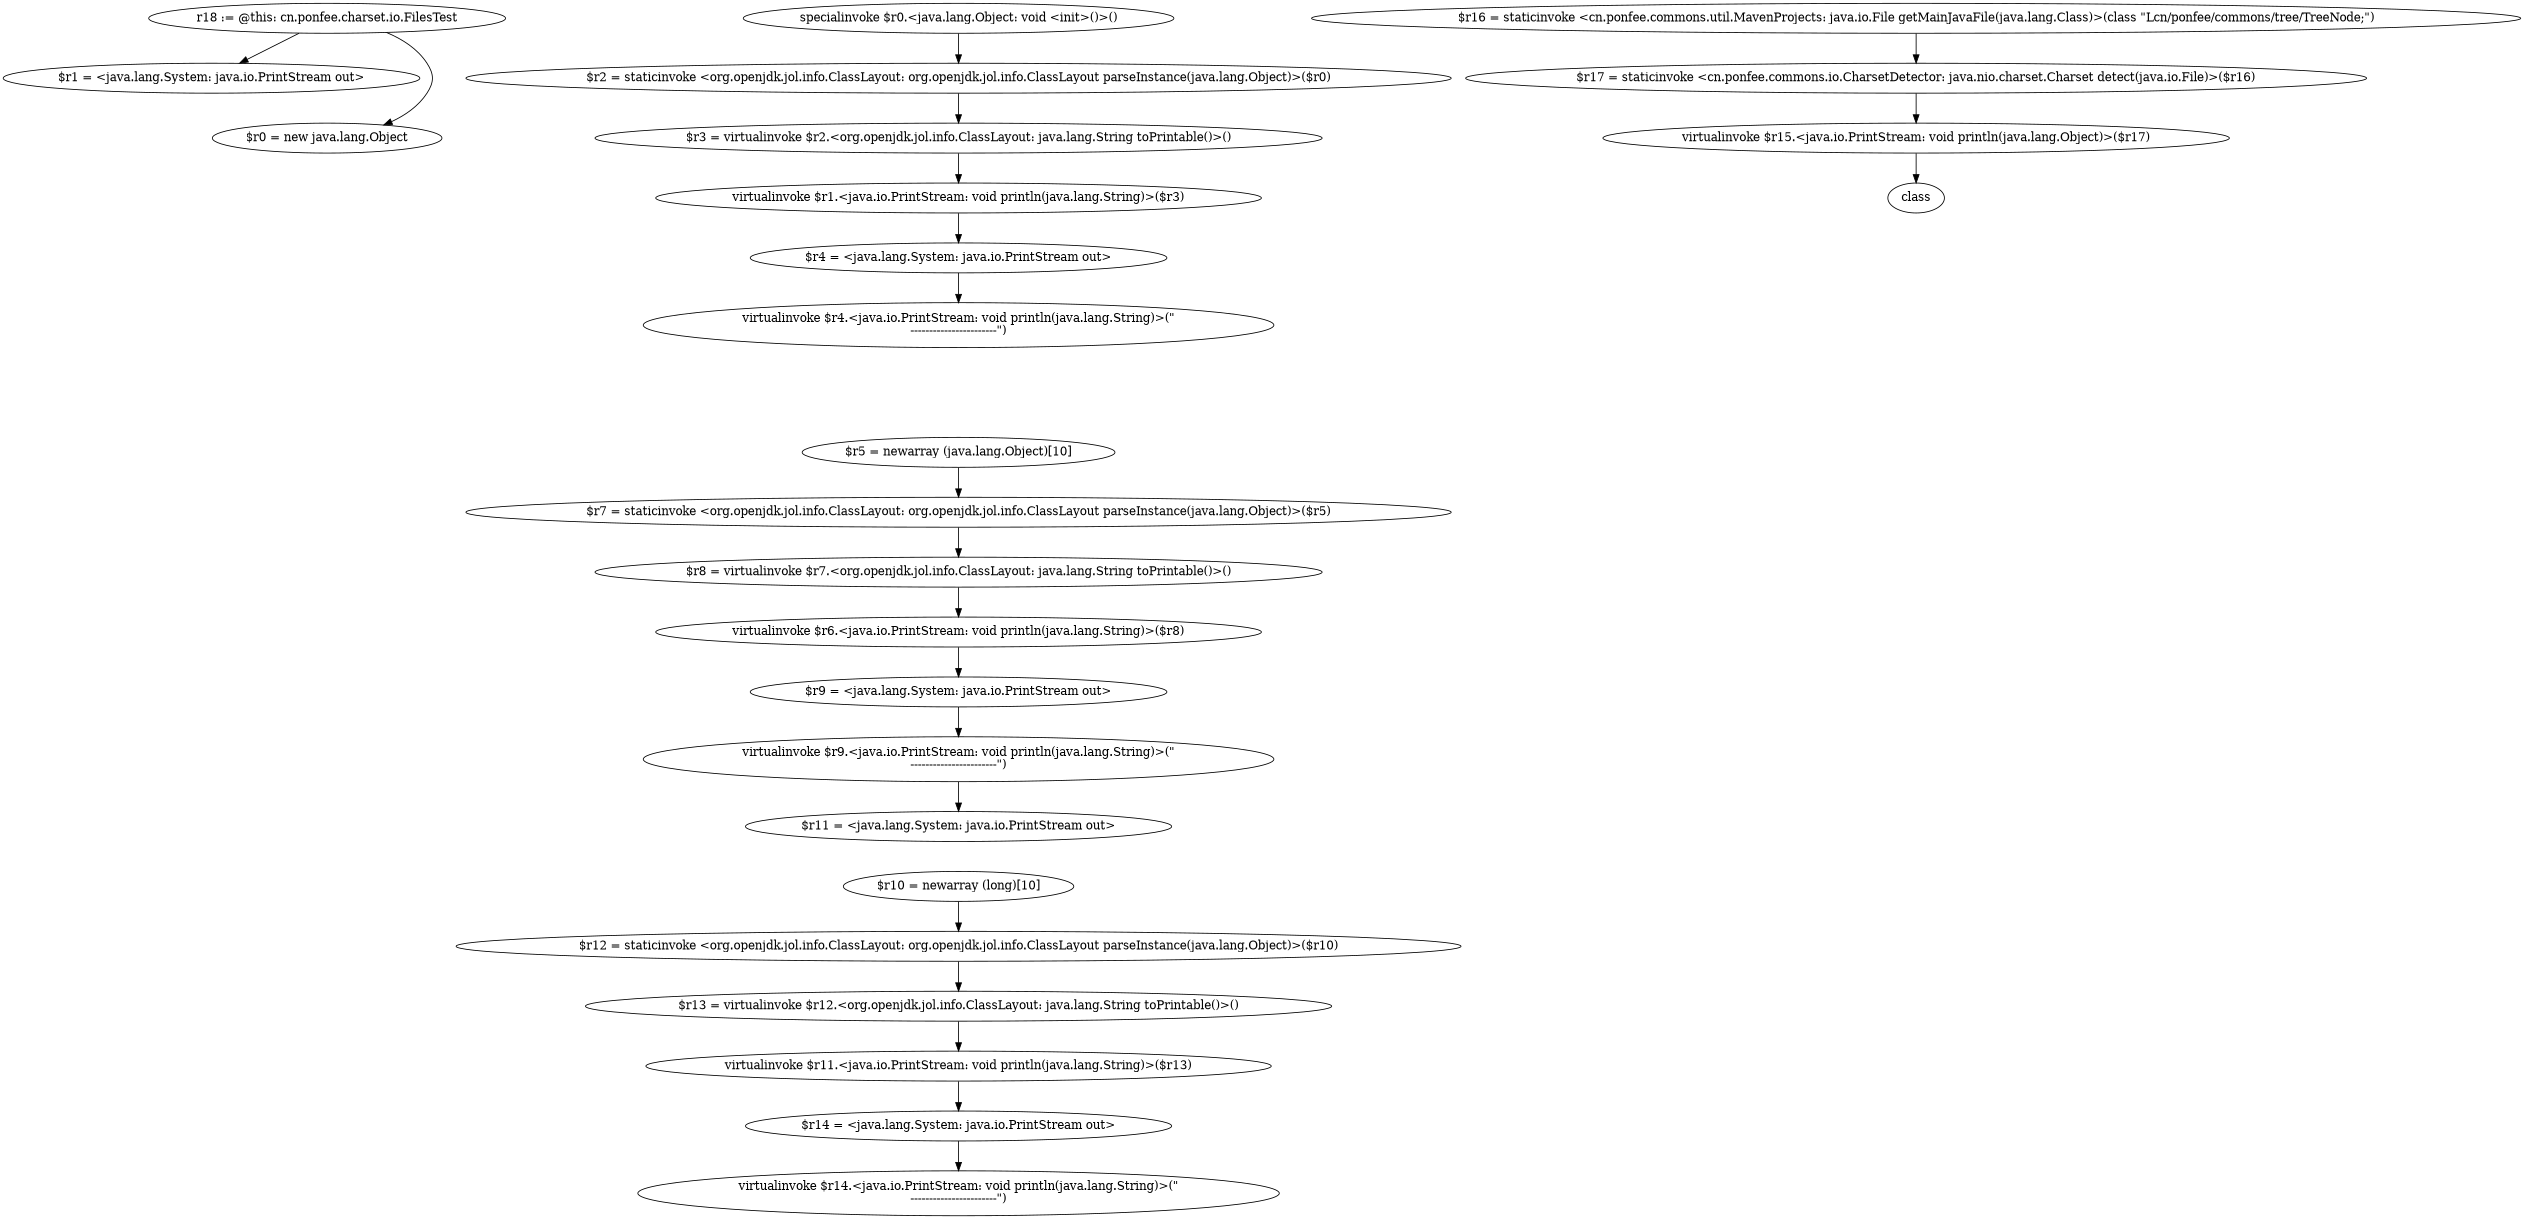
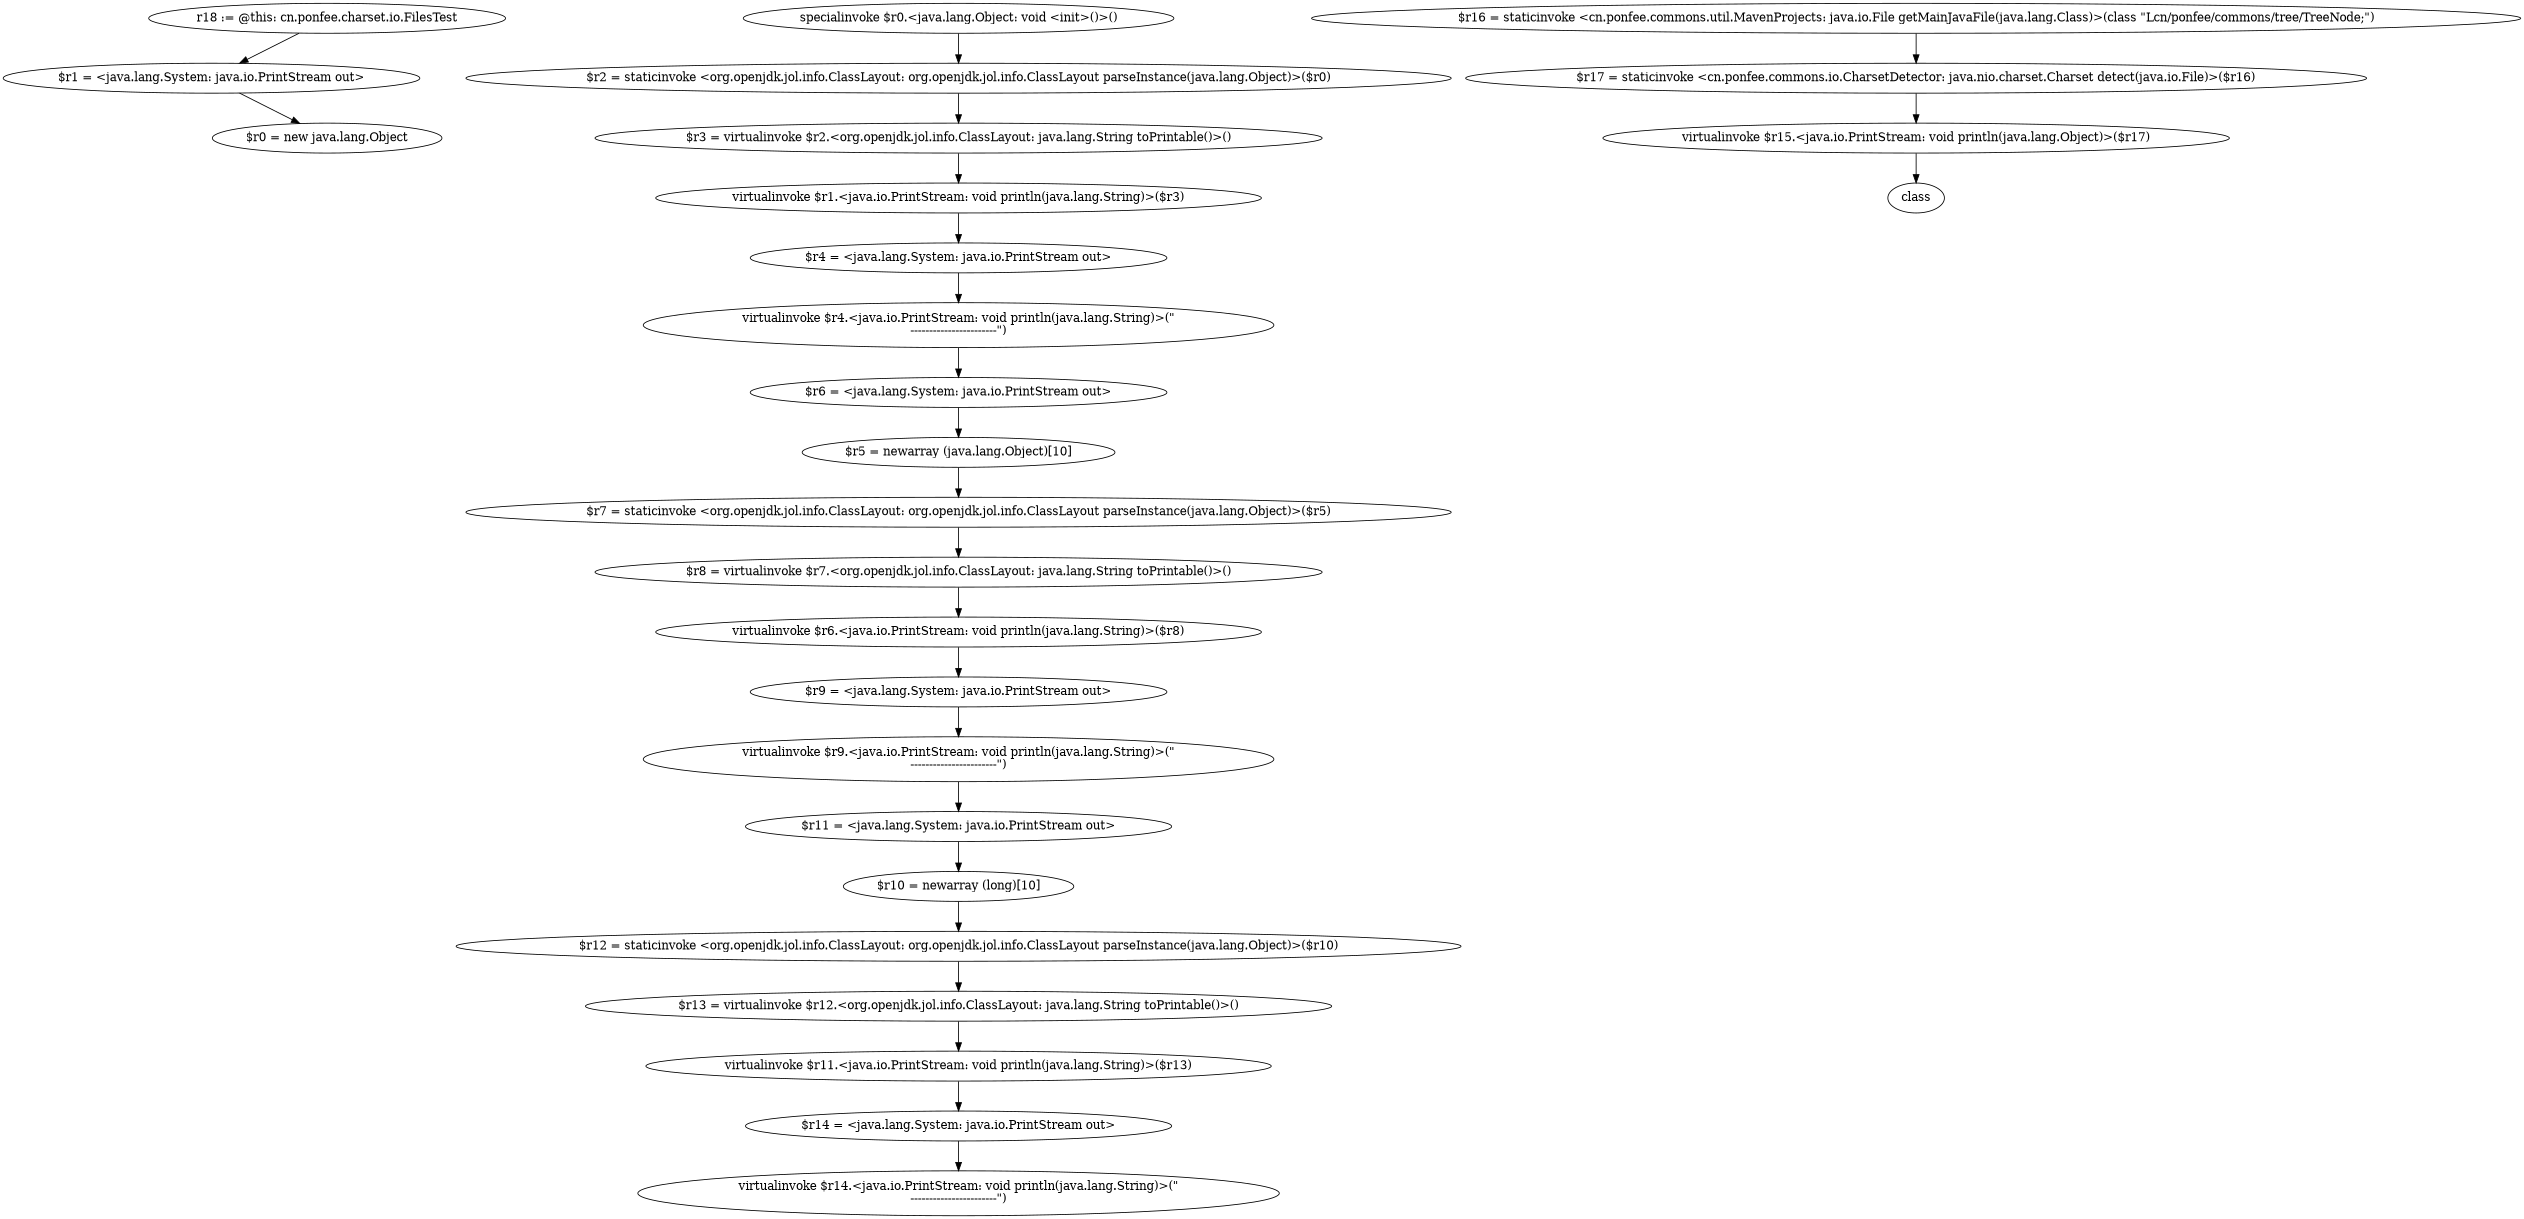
  digraph {
    n1 [label="r18 := @this: cn.ponfee.charset.io.FilesTest"]
    "$r1 = <java.lang.System: java.io.PrintStream out>"
    "$r0 = new java.lang.Object"
    "specialinvoke $r0.<java.lang.Object: void <init>()>()"
    "$r2 = staticinvoke <org.openjdk.jol.info.ClassLayout: org.openjdk.jol.info.ClassLayout parseInstance(java.lang.Object)>($r0)"
    "$r3 = virtualinvoke $r2.<org.openjdk.jol.info.ClassLayout: java.lang.String toPrintable()>()"
    "virtualinvoke $r1.<java.io.PrintStream: void println(java.lang.String)>($r3)"
    "$r4 = <java.lang.System: java.io.PrintStream out>"
    "virtualinvoke $r4.<java.io.PrintStream: void println(java.lang.String)>(\"\n-----------------------\")"
+   "$r6 = <java.lang.System: java.io.PrintStream out>"
    "$r5 = newarray (java.lang.Object)[10]"
    "$r7 = staticinvoke <org.openjdk.jol.info.ClassLayout: org.openjdk.jol.info.ClassLayout parseInstance(java.lang.Object)>($r5)"
    "$r8 = virtualinvoke $r7.<org.openjdk.jol.info.ClassLayout: java.lang.String toPrintable()>()"
    "virtualinvoke $r6.<java.io.PrintStream: void println(java.lang.String)>($r8)"
    "$r9 = <java.lang.System: java.io.PrintStream out>"
    "virtualinvoke $r9.<java.io.PrintStream: void println(java.lang.String)>(\"\n-----------------------\")"
    "$r11 = <java.lang.System: java.io.PrintStream out>"
    "$r10 = newarray (long)[10]"
    "$r12 = staticinvoke <org.openjdk.jol.info.ClassLayout: org.openjdk.jol.info.ClassLayout parseInstance(java.lang.Object)>($r10)"
    "$r13 = virtualinvoke $r12.<org.openjdk.jol.info.ClassLayout: java.lang.String toPrintable()>()"
    "virtualinvoke $r11.<java.io.PrintStream: void println(java.lang.String)>($r13)"
    "$r14 = <java.lang.System: java.io.PrintStream out>"
    "virtualinvoke $r14.<java.io.PrintStream: void println(java.lang.String)>(\"\n-----------------------\")"
    "$r16 = staticinvoke <cn.ponfee.commons.util.MavenProjects: java.io.File getMainJavaFile(java.lang.Class)>(class \"Lcn/ponfee/commons/tree/TreeNode;\")"
    "$r17 = staticinvoke <cn.ponfee.commons.io.CharsetDetector: java.nio.charset.Charset detect(java.io.File)>($r16)"
    "virtualinvoke $r15.<java.io.PrintStream: void println(java.lang.Object)>($r17)"
    n27 [label=class]
    n1 -> "$r1 = <java.lang.System: java.io.PrintStream out>"
-   n1 -> "$r0 = new java.lang.Object"
+   "$r1 = <java.lang.System: java.io.PrintStream out>" -> "$r0 = new java.lang.Object"
    "specialinvoke $r0.<java.lang.Object: void <init>()>()" -> "$r2 = staticinvoke <org.openjdk.jol.info.ClassLayout: org.openjdk.jol.info.ClassLayout parseInstance(java.lang.Object)>($r0)"
    "$r2 = staticinvoke <org.openjdk.jol.info.ClassLayout: org.openjdk.jol.info.ClassLayout parseInstance(java.lang.Object)>($r0)" -> "$r3 = virtualinvoke $r2.<org.openjdk.jol.info.ClassLayout: java.lang.String toPrintable()>()"
    "$r3 = virtualinvoke $r2.<org.openjdk.jol.info.ClassLayout: java.lang.String toPrintable()>()" -> "virtualinvoke $r1.<java.io.PrintStream: void println(java.lang.String)>($r3)"
    "virtualinvoke $r1.<java.io.PrintStream: void println(java.lang.String)>($r3)" -> "$r4 = <java.lang.System: java.io.PrintStream out>"
    "$r4 = <java.lang.System: java.io.PrintStream out>" -> "virtualinvoke $r4.<java.io.PrintStream: void println(java.lang.String)>(\"\n-----------------------\")"
+   "virtualinvoke $r4.<java.io.PrintStream: void println(java.lang.String)>(\"\n-----------------------\")" -> "$r6 = <java.lang.System: java.io.PrintStream out>"
+   "$r6 = <java.lang.System: java.io.PrintStream out>" -> "$r5 = newarray (java.lang.Object)[10]"
    "$r5 = newarray (java.lang.Object)[10]" -> "$r7 = staticinvoke <org.openjdk.jol.info.ClassLayout: org.openjdk.jol.info.ClassLayout parseInstance(java.lang.Object)>($r5)"
    "$r7 = staticinvoke <org.openjdk.jol.info.ClassLayout: org.openjdk.jol.info.ClassLayout parseInstance(java.lang.Object)>($r5)" -> "$r8 = virtualinvoke $r7.<org.openjdk.jol.info.ClassLayout: java.lang.String toPrintable()>()"
    "$r8 = virtualinvoke $r7.<org.openjdk.jol.info.ClassLayout: java.lang.String toPrintable()>()" -> "virtualinvoke $r6.<java.io.PrintStream: void println(java.lang.String)>($r8)"
    "virtualinvoke $r6.<java.io.PrintStream: void println(java.lang.String)>($r8)" -> "$r9 = <java.lang.System: java.io.PrintStream out>"
    "$r9 = <java.lang.System: java.io.PrintStream out>" -> "virtualinvoke $r9.<java.io.PrintStream: void println(java.lang.String)>(\"\n-----------------------\")"
    "virtualinvoke $r9.<java.io.PrintStream: void println(java.lang.String)>(\"\n-----------------------\")" -> "$r11 = <java.lang.System: java.io.PrintStream out>"
+   "$r11 = <java.lang.System: java.io.PrintStream out>" -> "$r10 = newarray (long)[10]"
    "$r10 = newarray (long)[10]" -> "$r12 = staticinvoke <org.openjdk.jol.info.ClassLayout: org.openjdk.jol.info.ClassLayout parseInstance(java.lang.Object)>($r10)"
    "$r12 = staticinvoke <org.openjdk.jol.info.ClassLayout: org.openjdk.jol.info.ClassLayout parseInstance(java.lang.Object)>($r10)" -> "$r13 = virtualinvoke $r12.<org.openjdk.jol.info.ClassLayout: java.lang.String toPrintable()>()"
    "$r13 = virtualinvoke $r12.<org.openjdk.jol.info.ClassLayout: java.lang.String toPrintable()>()" -> "virtualinvoke $r11.<java.io.PrintStream: void println(java.lang.String)>($r13)"
    "virtualinvoke $r11.<java.io.PrintStream: void println(java.lang.String)>($r13)" -> "$r14 = <java.lang.System: java.io.PrintStream out>"
    "$r14 = <java.lang.System: java.io.PrintStream out>" -> "virtualinvoke $r14.<java.io.PrintStream: void println(java.lang.String)>(\"\n-----------------------\")"
    "$r16 = staticinvoke <cn.ponfee.commons.util.MavenProjects: java.io.File getMainJavaFile(java.lang.Class)>(class \"Lcn/ponfee/commons/tree/TreeNode;\")" -> "$r17 = staticinvoke <cn.ponfee.commons.io.CharsetDetector: java.nio.charset.Charset detect(java.io.File)>($r16)"
    "$r17 = staticinvoke <cn.ponfee.commons.io.CharsetDetector: java.nio.charset.Charset detect(java.io.File)>($r16)" -> "virtualinvoke $r15.<java.io.PrintStream: void println(java.lang.Object)>($r17)"
    "virtualinvoke $r15.<java.io.PrintStream: void println(java.lang.Object)>($r17)" -> n27
  }
